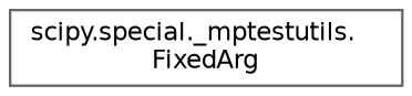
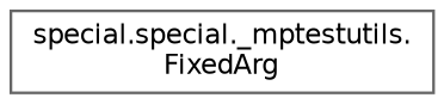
  digraph {
    rankdir=TB
-   n1 [color=grey40 fillcolor=white fontname=Helvetica fontsize=10 height=0.2 label="scipy.special._mptestutils.\lFixedArg" shape=box style=filled width=0.4]
+   n1 [color=grey40 fillcolor=white fontname=Helvetica fontsize=10 height=0.2 label="special.special._mptestutils.\lFixedArg" shape=box style=filled width=0.4]
  }
